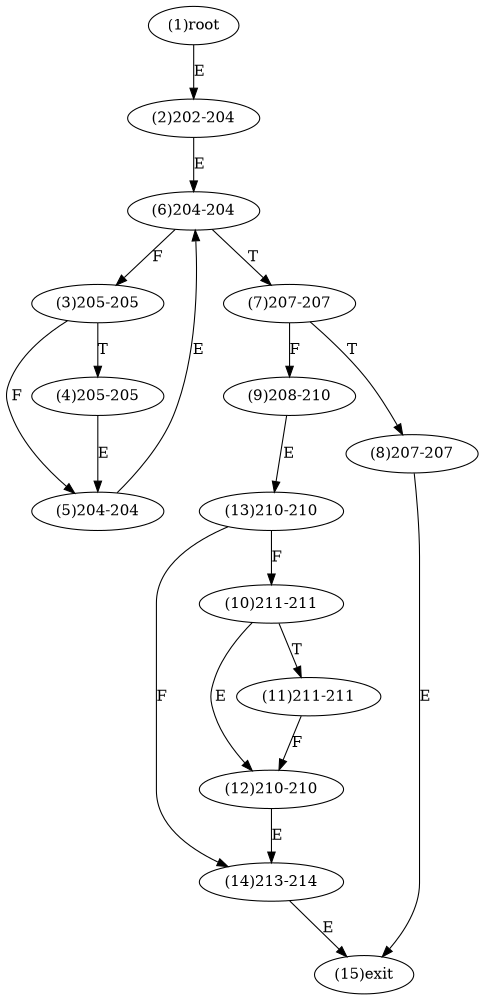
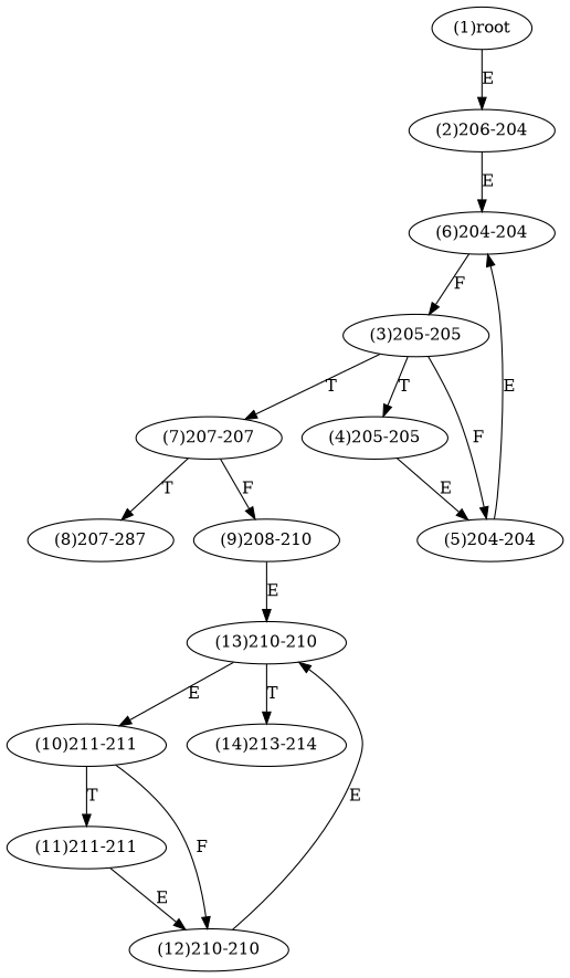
  digraph {
    n1 [label="(1)root"]
-   n2 [label="(2)202-204"]
+   n2 [label="(2)206-204"]
    n3 [label="(6)204-204"]
    n4 [label="(3)205-205"]
    n5 [label="(7)207-207"]
    n6 [label="(4)205-205"]
    n7 [label="(5)204-204"]
-   n8 [label="(8)207-207"]
+   n8 [label="(8)207-287"]
    n9 [label="(9)208-210"]
-   n10 [label="(15)exit"]
    n11 [label="(13)210-210"]
    n12 [label="(10)211-211"]
    n13 [label="(14)213-214"]
    n14 [label="(11)211-211"]
    n15 [label="(12)210-210"]
    n1 -> n2 [label=E]
    n2 -> n3 [label=E]
    n3 -> n4 [label=F]
-   n3 -> n5 [label=T]
+   n4 -> n5 [label=T]
    n4 -> n6 [label=T]
    n4 -> n7 [label=F]
    n5 -> n8 [label=T]
    n5 -> n9 [label=F]
    n6 -> n7 [label=E]
    n7 -> n3 [label=E]
-   n8 -> n10 [label=E]
    n9 -> n11 [label=E]
-   n11 -> n12 [label=F]
-   n11 -> n13 [label=F]
+   n11 -> n12 [label=E]
+   n11 -> n13 [label=T]
    n12 -> n14 [label=T]
-   n12 -> n15 [label=E]
-   n13 -> n10 [label=E]
-   n14 -> n15 [label=F]
-   n15 -> n13 [label=E]
+   n12 -> n15 [label=F]
+   n14 -> n15 [label=E]
+   n15 -> n11 [label=E]
  }
